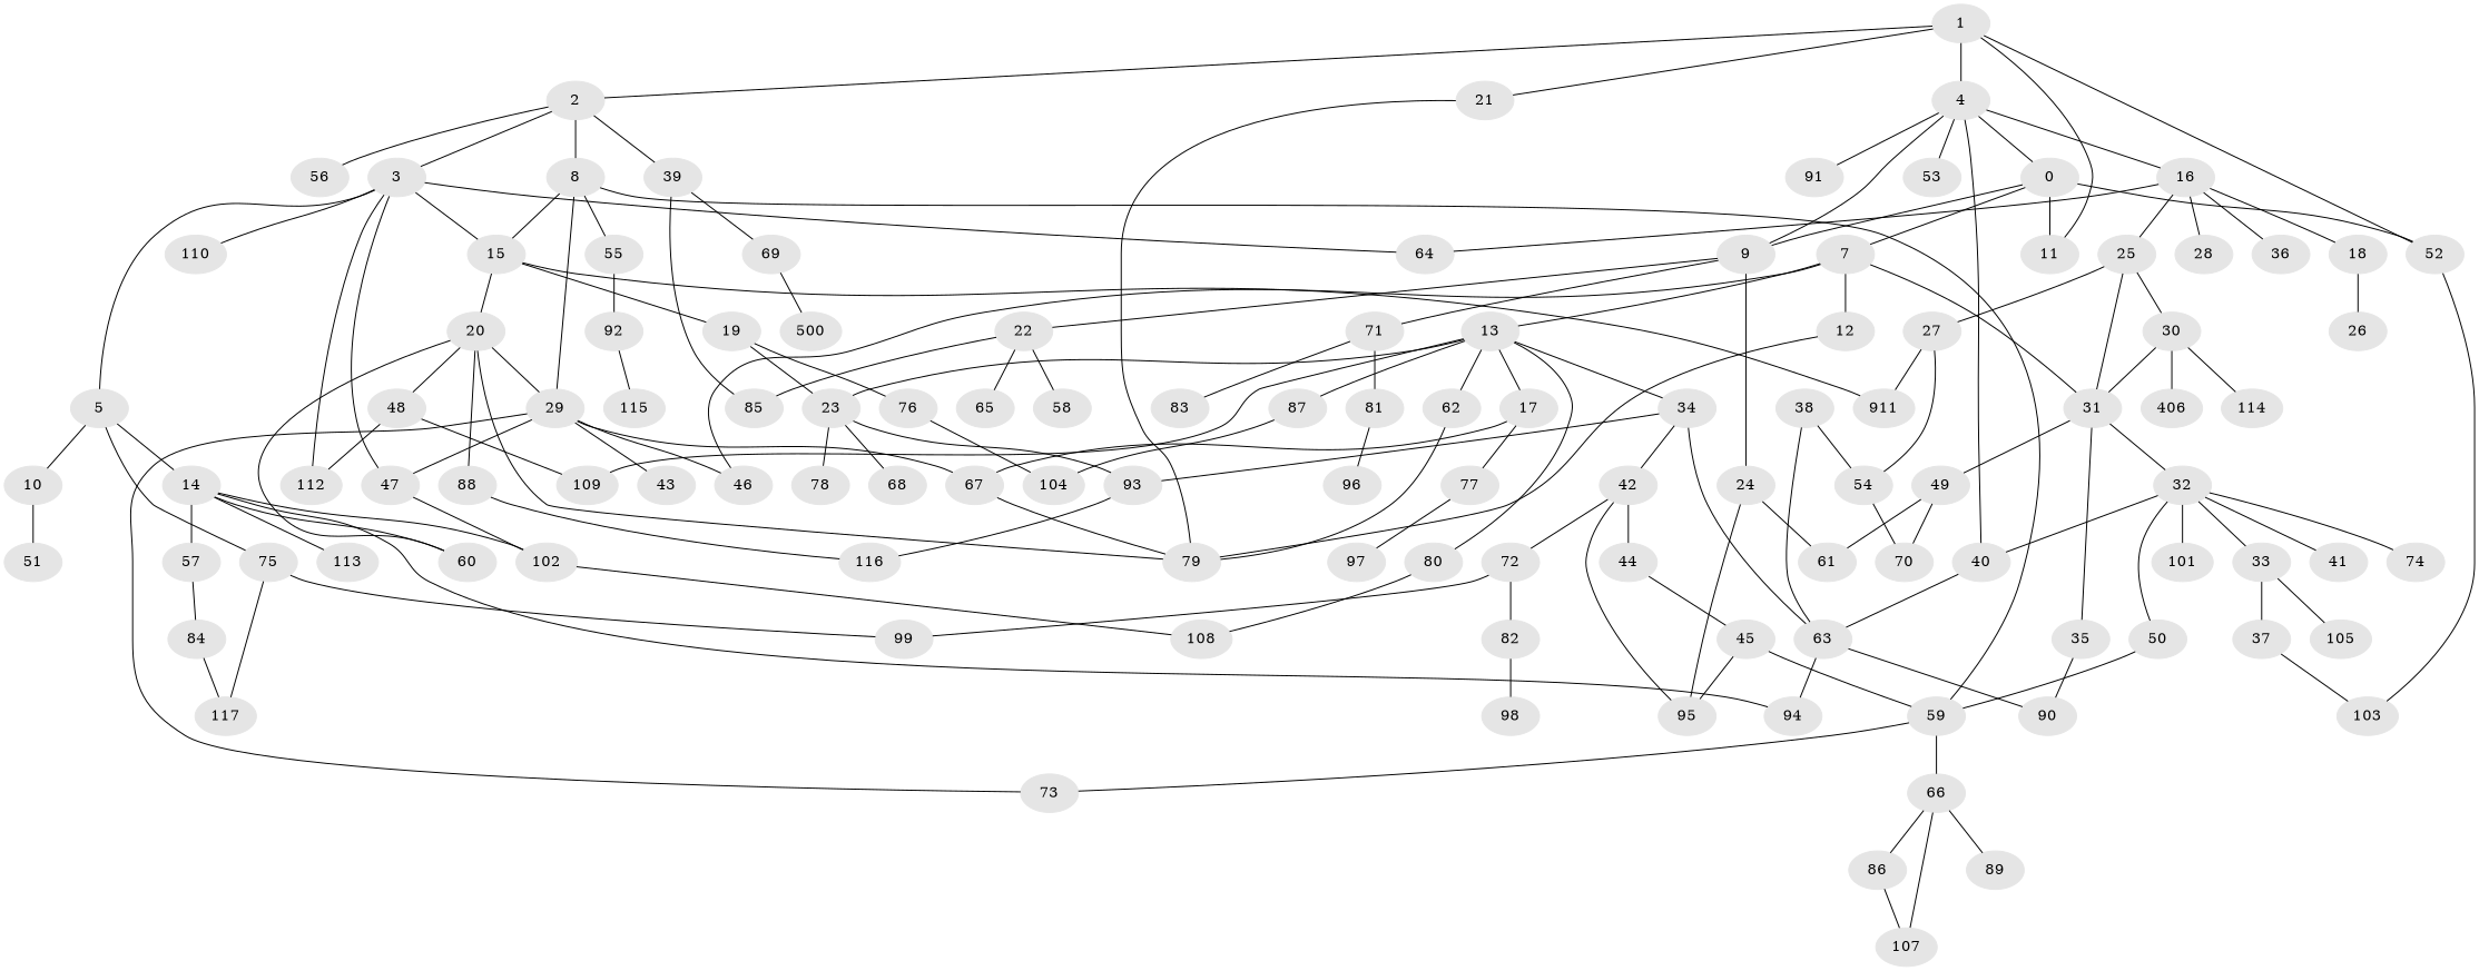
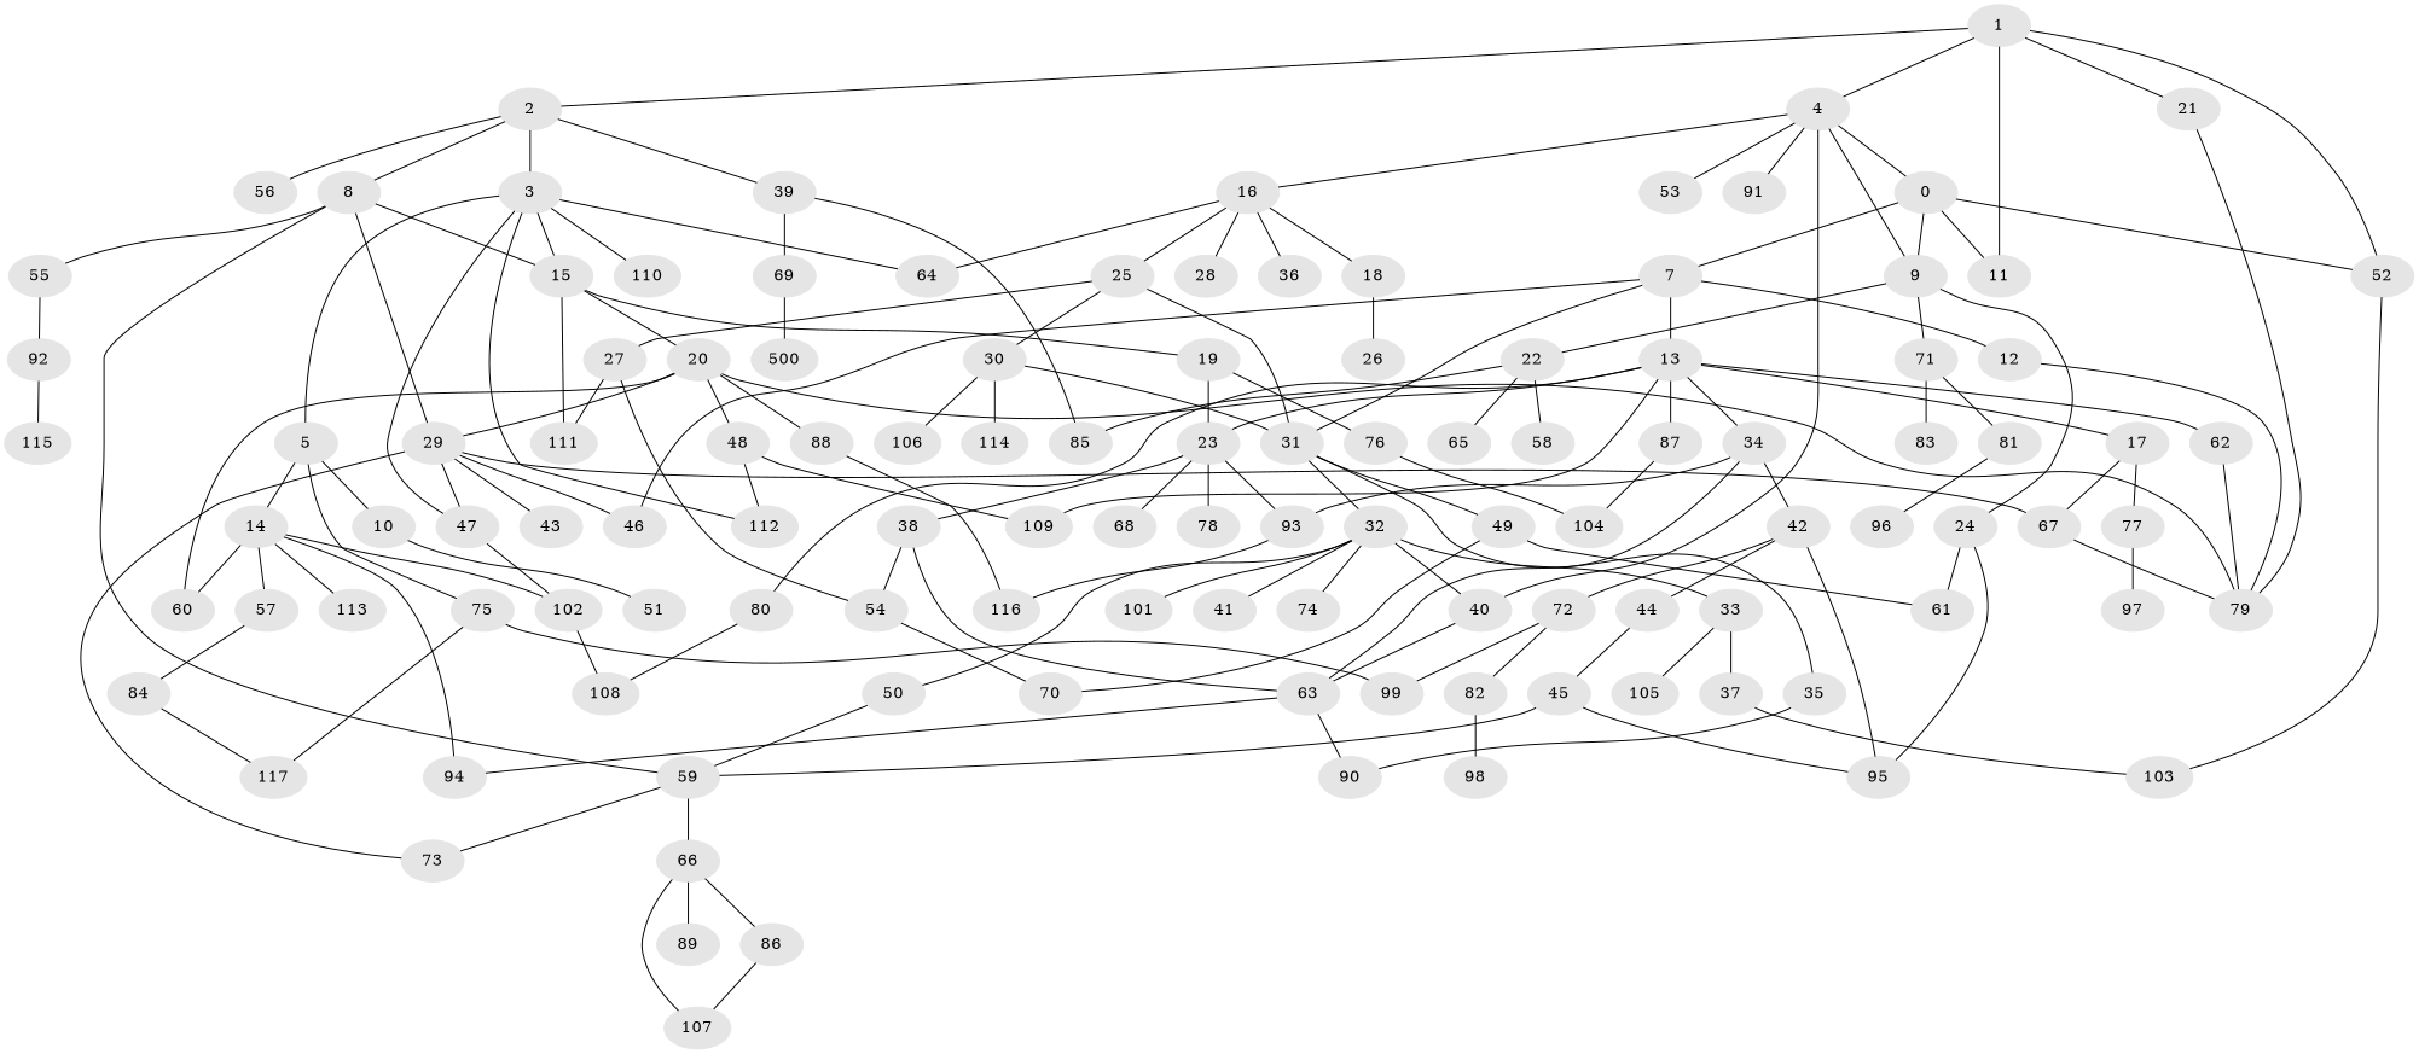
  graph {
    node [color=gray90 style=filled]
    1
    2
    4
    11
    21
    52
    3
    8
    39
    56
    n11 [label=0]
    9
    16
    40
    53
    91
    79
    103
    5
    15
    47
    64
    110
    112
    29
    55
    59
    85
    69
    10
    14
    75
    19
    20
-   111 [label=911]
+   111
    102
    7
    22
    24
    71
    18
    25
    28
    36
    63
    51
    57
    60
    94
    113
    99
    117
    12
    13
    31
    46
    17
    23
    34
    62
    80
    87
    109
    32
    35
    49
    67
    43
    73
    92
    66
    58
    65
    61
    95
    81
    83
    77
    38
    68
    78
    93
    42
    108
    104
    84
    76
    48
    88
    26
    27
    30
    97
    116
    54
-   106 [label=406]
+   106
    114
    70
    33
    41
    50
    74
    101
    90
    37
    105
    44
    72
    n109 [label=500]
    45
    82
    115
    86
    89
    107
    96
    98
    1 -- 2
    1 -- 4
    1 -- 11
    1 -- 21
    1 -- 52
    2 -- 3
    2 -- 8
    2 -- 39
    2 -- 56
    4 -- n11
    4 -- 9
    4 -- 16
    4 -- 40
    4 -- 53
    4 -- 91
    21 -- 79
    52 -- 103
    3 -- 5
    3 -- 15
    3 -- 47
    3 -- 64
    3 -- 110
    3 -- 112
    8 -- 15
    8 -- 29
    8 -- 55
    8 -- 59
    39 -- 85
    39 -- 69
    n11 -- 11
    n11 -- 52
    n11 -- 9
    n11 -- 7
    9 -- 22
    9 -- 24
    9 -- 71
    16 -- 64
    16 -- 18
    16 -- 25
    16 -- 28
    16 -- 36
    40 -- 63
    5 -- 10
    5 -- 14
    5 -- 75
    15 -- 19
    15 -- 20
    15 -- 111
    47 -- 102
    29 -- 47
    29 -- 46
    29 -- 67
    29 -- 43
    29 -- 73
    55 -- 92
    59 -- 73
    59 -- 66
    69 -- n109
    10 -- 51
    14 -- 102
    14 -- 57
    14 -- 60
    14 -- 94
    14 -- 113
    75 -- 99
    75 -- 117
    19 -- 23
    19 -- 76
    20 -- 79
    20 -- 29
    20 -- 60
    20 -- 48
    20 -- 88
    102 -- 108
    7 -- 12
    7 -- 13
    7 -- 31
    7 -- 46
    22 -- 85
    22 -- 58
    22 -- 65
    24 -- 61
    24 -- 95
    71 -- 81
    71 -- 83
    18 -- 26
    25 -- 31
    25 -- 27
    25 -- 30
    63 -- 94
    63 -- 90
    57 -- 84
    12 -- 79
    13 -- 17
    13 -- 23
    13 -- 34
    13 -- 62
    13 -- 80
    13 -- 87
    13 -- 109
    31 -- 32
    31 -- 35
    31 -- 49
    17 -- 67
    17 -- 77
+   23 -- 38
    23 -- 68
    23 -- 78
    23 -- 93
    34 -- 63
    34 -- 93
    34 -- 42
    62 -- 79
    80 -- 108
    87 -- 104
    32 -- 40
    32 -- 33
    32 -- 41
    32 -- 50
    32 -- 74
    32 -- 101
    35 -- 90
    49 -- 61
    49 -- 70
    67 -- 79
    92 -- 115
    66 -- 86
    66 -- 89
    66 -- 107
    81 -- 96
    77 -- 97
    38 -- 63
    38 -- 54
    93 -- 116
    42 -- 95
    42 -- 44
    42 -- 72
    84 -- 117
    76 -- 104
    48 -- 112
    48 -- 109
    88 -- 116
    27 -- 111
    27 -- 54
    30 -- 31
    30 -- 106
    30 -- 114
    54 -- 70
    33 -- 37
    33 -- 105
    50 -- 59
    37 -- 103
    44 -- 45
    72 -- 99
    72 -- 82
    45 -- 59
    45 -- 95
    82 -- 98
    86 -- 107
  }
